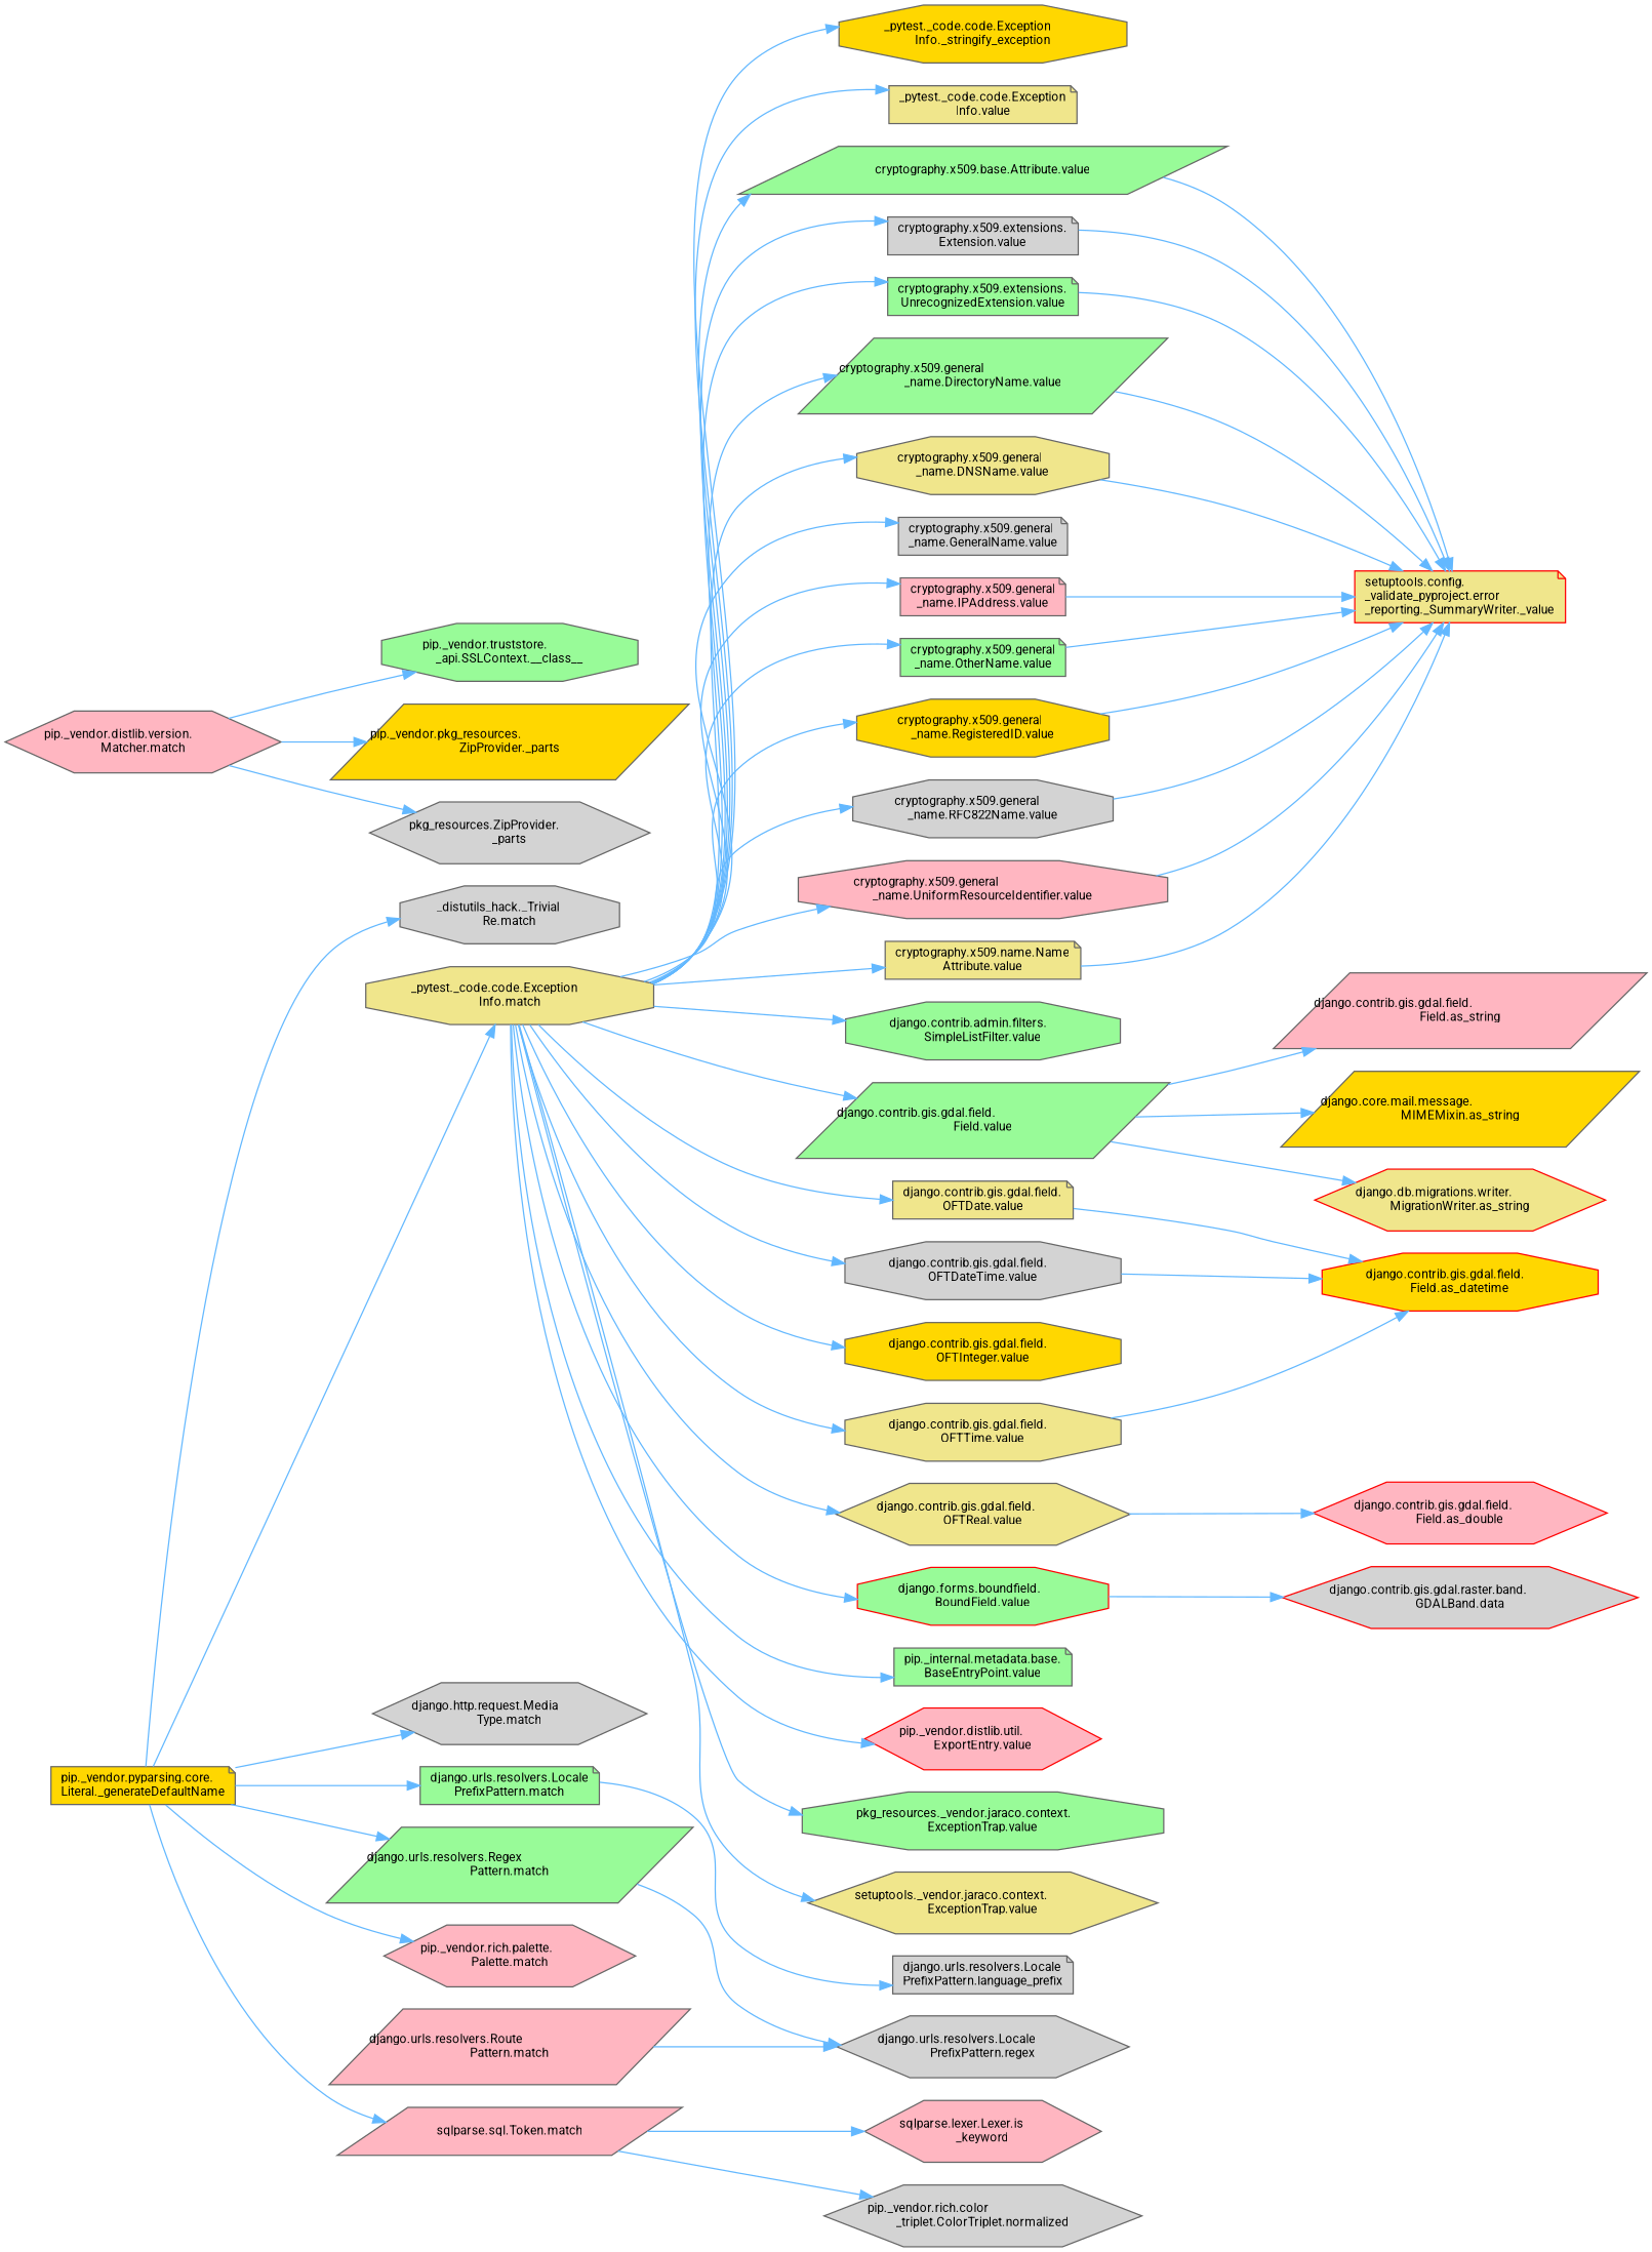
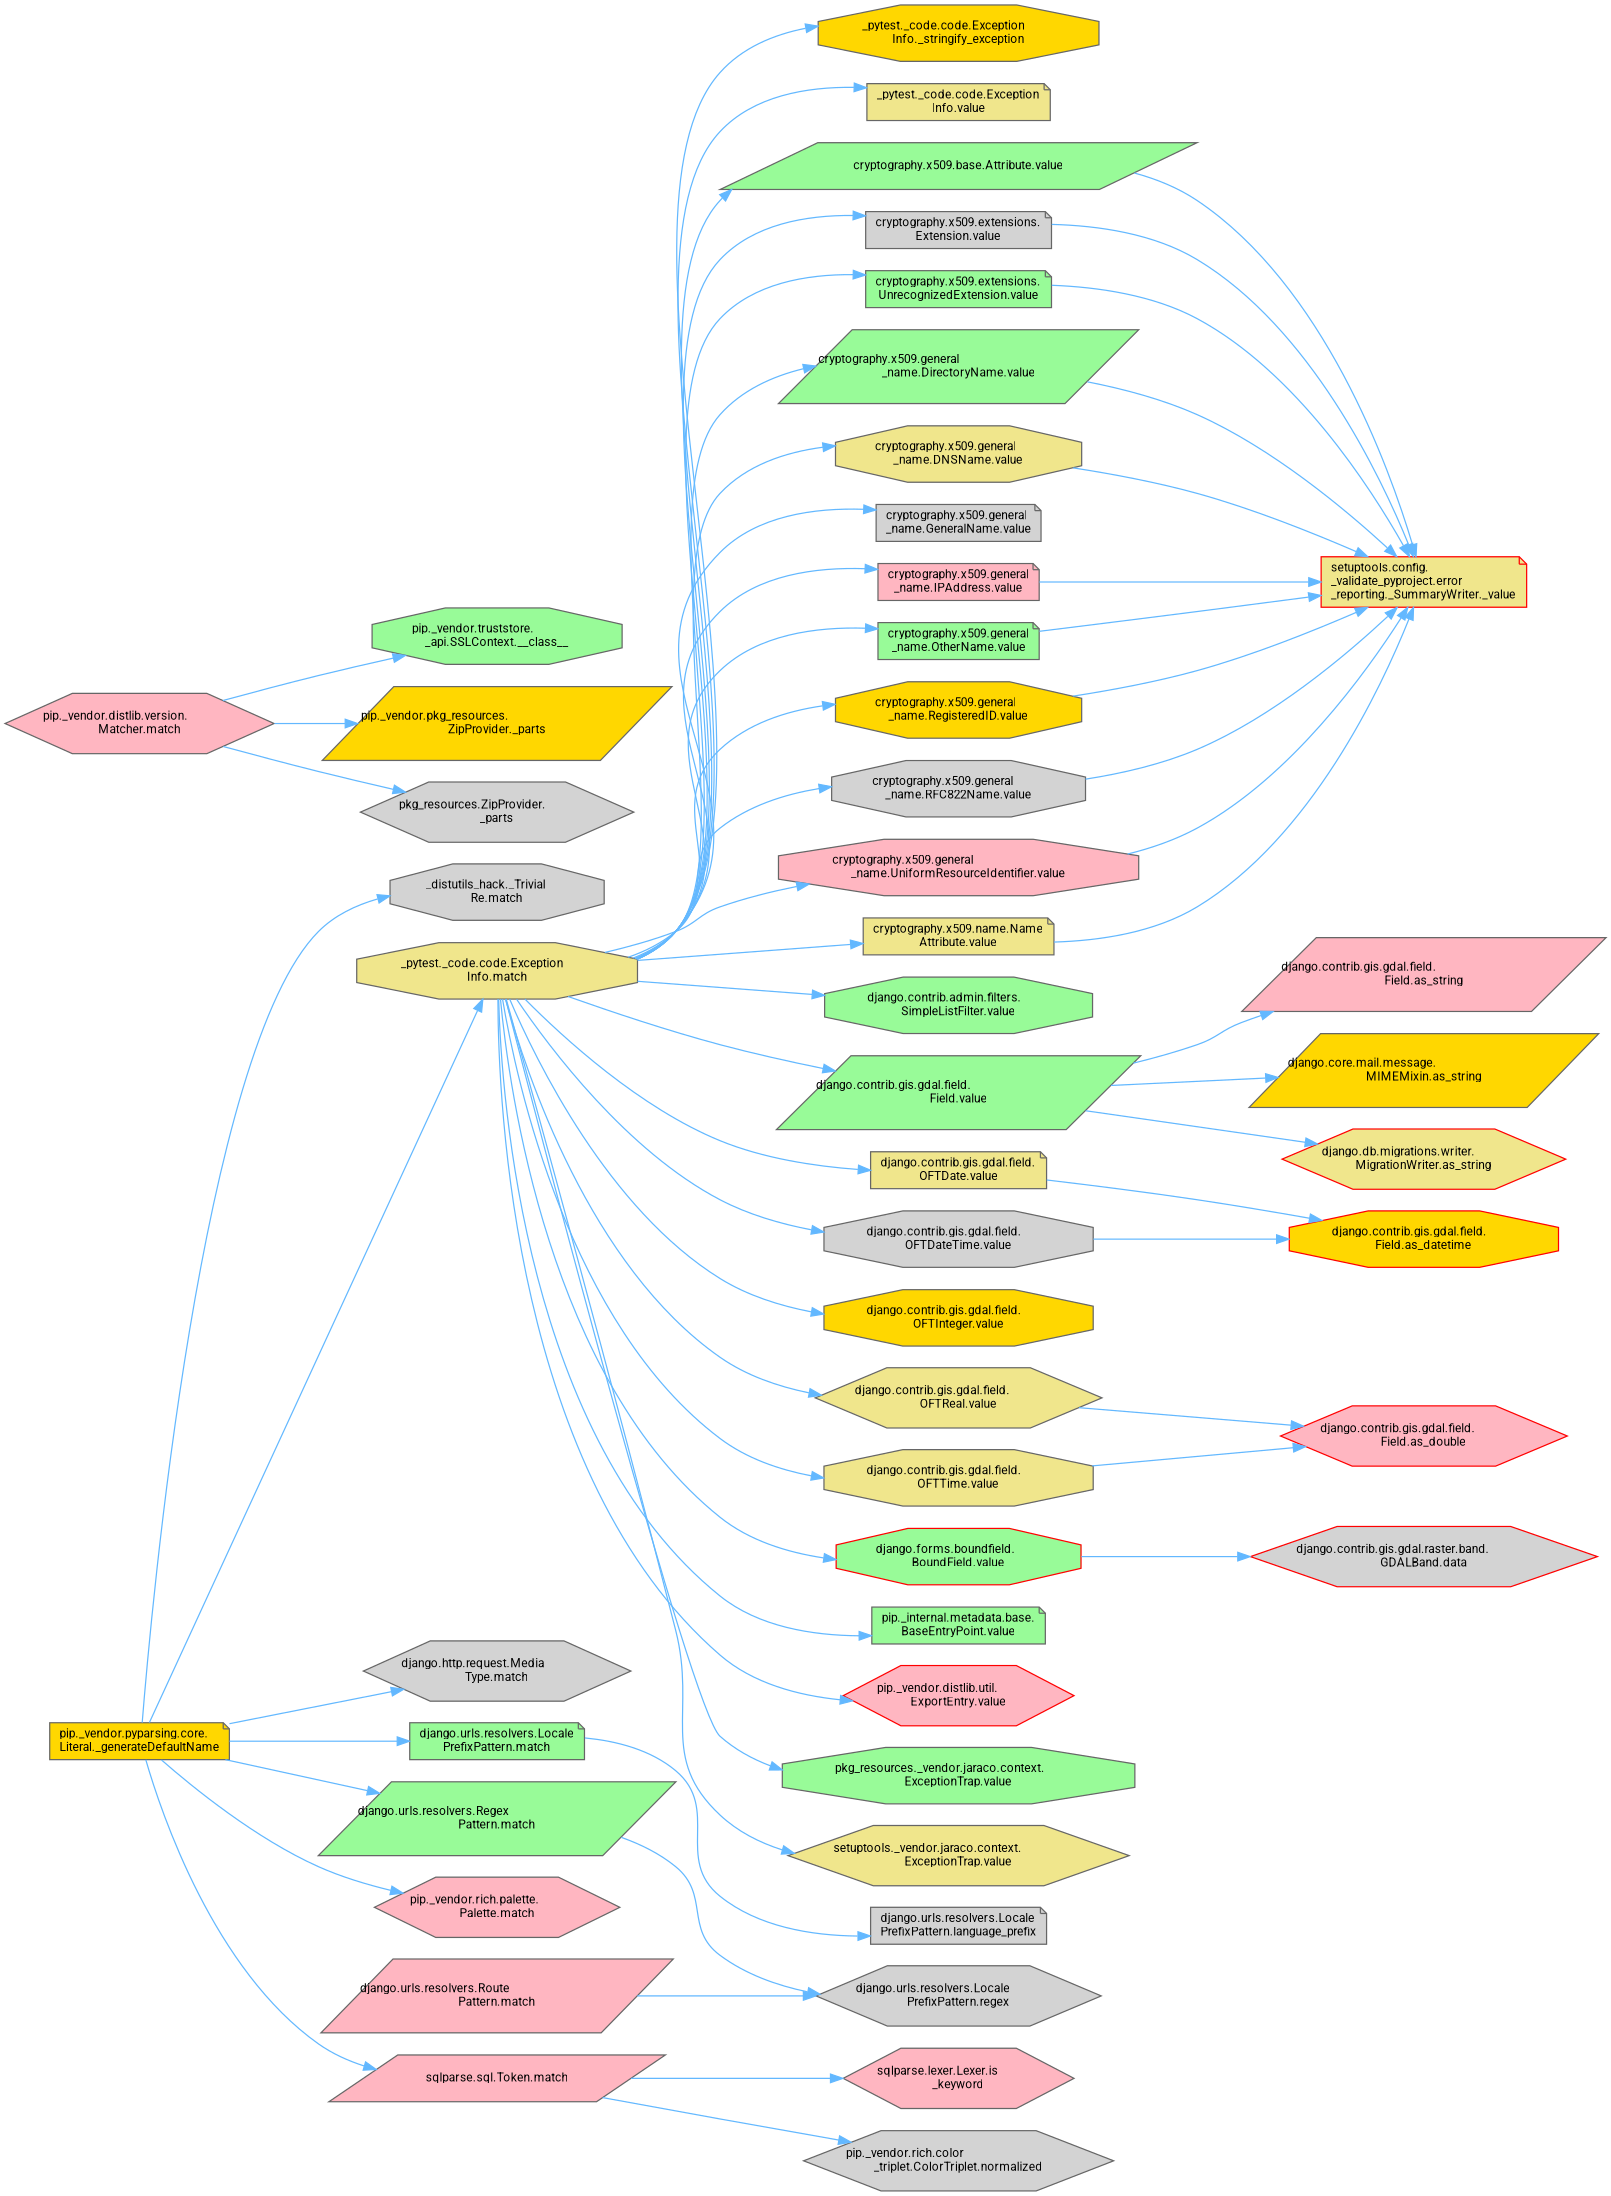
  digraph {
    fontname=Roboto
    rankdir=LR
    node [color=grey40 fillcolor=palegreen fontname=Roboto fontsize=10 shape=octagon style=filled]
    edge [color=steelblue1 fontname=Roboto fontsize=10 labelfontname=Helvetica labelfontsize=10 style=solid]
    n1 [color=gray40 fillcolor=gold fontcolor=black height=0.2 label="pip._vendor.pyparsing.core.\lLiteral._generateDefaultName" shape=note width=0.4]
    n2 [fillcolor=lightgrey height=0.2 label="_distutils_hack._Trivial\lRe.match" width=0.4]
    n3 [fillcolor=khaki height=0.2 label="_pytest._code.code.Exception\lInfo.match" width=0.4]
    n4 [fillcolor=lightgrey height=0.2 label="django.http.request.Media\lType.match" shape=hexagon width=0.4]
    n5 [height=0.2 label="django.urls.resolvers.Locale\lPrefixPattern.match" shape=note width=0.4]
    n6 [height=0.2 label="django.urls.resolvers.Regex\lPattern.match" shape=parallelogram width=0.4]
    n7 [fillcolor=lightpink height=0.2 label="pip._vendor.rich.palette.\lPalette.match" shape=hexagon width=0.4]
    n8 [fillcolor=lightpink height=0.2 label="sqlparse.sql.Token.match" shape=parallelogram width=0.4]
    n9 [fillcolor=gold height=0.2 label="_pytest._code.code.Exception\lInfo._stringify_exception" width=0.4]
    n10 [fillcolor=khaki height=0.2 label="_pytest._code.code.Exception\lInfo.value" shape=note width=0.4]
    n11 [height=0.2 label="cryptography.x509.base.Attribute.value" shape=parallelogram width=0.4]
    n12 [fillcolor=lightgrey height=0.2 label="cryptography.x509.extensions.\lExtension.value" shape=note width=0.4]
    n13 [height=0.2 label="cryptography.x509.extensions.\lUnrecognizedExtension.value" shape=note width=0.4]
    n14 [height=0.2 label="cryptography.x509.general\l_name.DirectoryName.value" shape=parallelogram width=0.4]
    n15 [fillcolor=khaki height=0.2 label="cryptography.x509.general\l_name.DNSName.value" width=0.4]
    n16 [fillcolor=lightgrey height=0.2 label="cryptography.x509.general\l_name.GeneralName.value" shape=note width=0.4]
    n17 [fillcolor=lightpink height=0.2 label="cryptography.x509.general\l_name.IPAddress.value" shape=note width=0.4]
    n18 [height=0.2 label="cryptography.x509.general\l_name.OtherName.value" shape=note width=0.4]
    n19 [fillcolor=gold height=0.2 label="cryptography.x509.general\l_name.RegisteredID.value" width=0.4]
    n20 [fillcolor=lightgrey height=0.2 label="cryptography.x509.general\l_name.RFC822Name.value" width=0.4]
    n21 [fillcolor=lightpink height=0.2 label="cryptography.x509.general\l_name.UniformResourceIdentifier.value" width=0.4]
    n22 [fillcolor=khaki height=0.2 label="cryptography.x509.name.Name\lAttribute.value" shape=note width=0.4]
    n23 [height=0.2 label="django.contrib.admin.filters.\lSimpleListFilter.value" width=0.4]
    n24 [height=0.2 label="django.contrib.gis.gdal.field.\lField.value" shape=parallelogram width=0.4]
    n25 [fillcolor=khaki height=0.2 label="django.contrib.gis.gdal.field.\lOFTDate.value" shape=note width=0.4]
    n26 [fillcolor=lightgrey height=0.2 label="django.contrib.gis.gdal.field.\lOFTDateTime.value" width=0.4]
    n27 [fillcolor=gold height=0.2 label="django.contrib.gis.gdal.field.\lOFTInteger.value" width=0.4]
    n28 [fillcolor=khaki height=0.2 label="django.contrib.gis.gdal.field.\lOFTReal.value" shape=hexagon width=0.4]
    n29 [fillcolor=khaki height=0.2 label="django.contrib.gis.gdal.field.\lOFTTime.value" width=0.4]
    n30 [color=red height=0.2 label="django.forms.boundfield.\lBoundField.value" width=0.4]
    n31 [height=0.2 label="pip._internal.metadata.base.\lBaseEntryPoint.value" shape=note width=0.4]
    n32 [color=red fillcolor=lightpink height=0.2 label="pip._vendor.distlib.util.\lExportEntry.value" shape=hexagon width=0.4]
    n33 [height=0.2 label="pkg_resources._vendor.jaraco.context.\lExceptionTrap.value" width=0.4]
    n34 [fillcolor=khaki height=0.2 label="setuptools._vendor.jaraco.context.\lExceptionTrap.value" shape=hexagon width=0.4]
    n35 [fillcolor=lightgrey height=0.2 label="django.urls.resolvers.Locale\lPrefixPattern.language_prefix" shape=note width=0.4]
    n36 [fillcolor=lightgrey height=0.2 label="django.urls.resolvers.Locale\lPrefixPattern.regex" shape=hexagon width=0.4]
    n37 [fillcolor=lightpink height=0.2 label="django.urls.resolvers.Route\lPattern.match" shape=parallelogram width=0.4]
    n38 [fillcolor=lightpink height=0.2 label="pip._vendor.distlib.version.\lMatcher.match" shape=hexagon width=0.4]
    n39 [height=0.2 label="pip._vendor.truststore.\l_api.SSLContext.__class__" width=0.4]
    n40 [fillcolor=gold height=0.2 label="pip._vendor.pkg_resources.\lZipProvider._parts" shape=parallelogram width=0.4]
    n41 [fillcolor=lightgrey height=0.2 label="pkg_resources.ZipProvider.\l_parts" shape=hexagon width=0.4]
    n42 [fillcolor=lightpink height=0.2 label="sqlparse.lexer.Lexer.is\l_keyword" shape=hexagon width=0.4]
    n43 [fillcolor=lightgrey height=0.2 label="pip._vendor.rich.color\l_triplet.ColorTriplet.normalized" shape=hexagon width=0.4]
    n44 [color=red fillcolor=khaki height=0.2 label="setuptools.config.\l_validate_pyproject.error\l_reporting._SummaryWriter._value" shape=note width=0.4]
    n45 [fillcolor=lightpink height=0.2 label="django.contrib.gis.gdal.field.\lField.as_string" shape=parallelogram width=0.4]
    n46 [fillcolor=gold height=0.2 label="django.core.mail.message.\lMIMEMixin.as_string" shape=parallelogram width=0.4]
    n47 [color=red fillcolor=khaki height=0.2 label="django.db.migrations.writer.\lMigrationWriter.as_string" shape=hexagon width=0.4]
    n48 [color=red fillcolor=gold height=0.2 label="django.contrib.gis.gdal.field.\lField.as_datetime" width=0.4]
    n49 [color=red fillcolor=lightpink height=0.2 label="django.contrib.gis.gdal.field.\lField.as_double" shape=hexagon width=0.4]
    n50 [color=red fillcolor=lightgrey height=0.2 label="django.contrib.gis.gdal.raster.band.\lGDALBand.data" shape=hexagon width=0.4]
    n1 -> n2
    n1 -> n3
    n1 -> n4
    n1 -> n5
    n1 -> n6
    n1 -> n7
    n1 -> n8
    n3 -> n9
    n3 -> n10
    n3 -> n11
    n3 -> n12
    n3 -> n13
    n3 -> n14
    n3 -> n15
    n3 -> n16
    n3 -> n17
    n3 -> n18
    n3 -> n19
    n3 -> n20
    n3 -> n21
    n3 -> n22
    n3 -> n23
    n3 -> n24
    n3 -> n25
    n3 -> n26
    n3 -> n27
    n3 -> n28
    n3 -> n29
    n3 -> n30
    n3 -> n31
    n3 -> n32
    n3 -> n33
    n3 -> n34
    n5 -> n35
    n6 -> n36
    n8 -> n42
    n8 -> n43
    n11 -> n44
    n12 -> n44
    n13 -> n44
    n14 -> n44
    n15 -> n44
    n17 -> n44
    n18 -> n44
    n19 -> n44
    n20 -> n44
    n21 -> n44
    n22 -> n44
    n24 -> n45
    n24 -> n46
    n24 -> n47
    n25 -> n48
    n26 -> n48
    n28 -> n49
-   n29 -> n48
+   n29 -> n49
    n30 -> n50
    n37 -> n36
    n38 -> n39
    n38 -> n40
    n38 -> n41
  }
